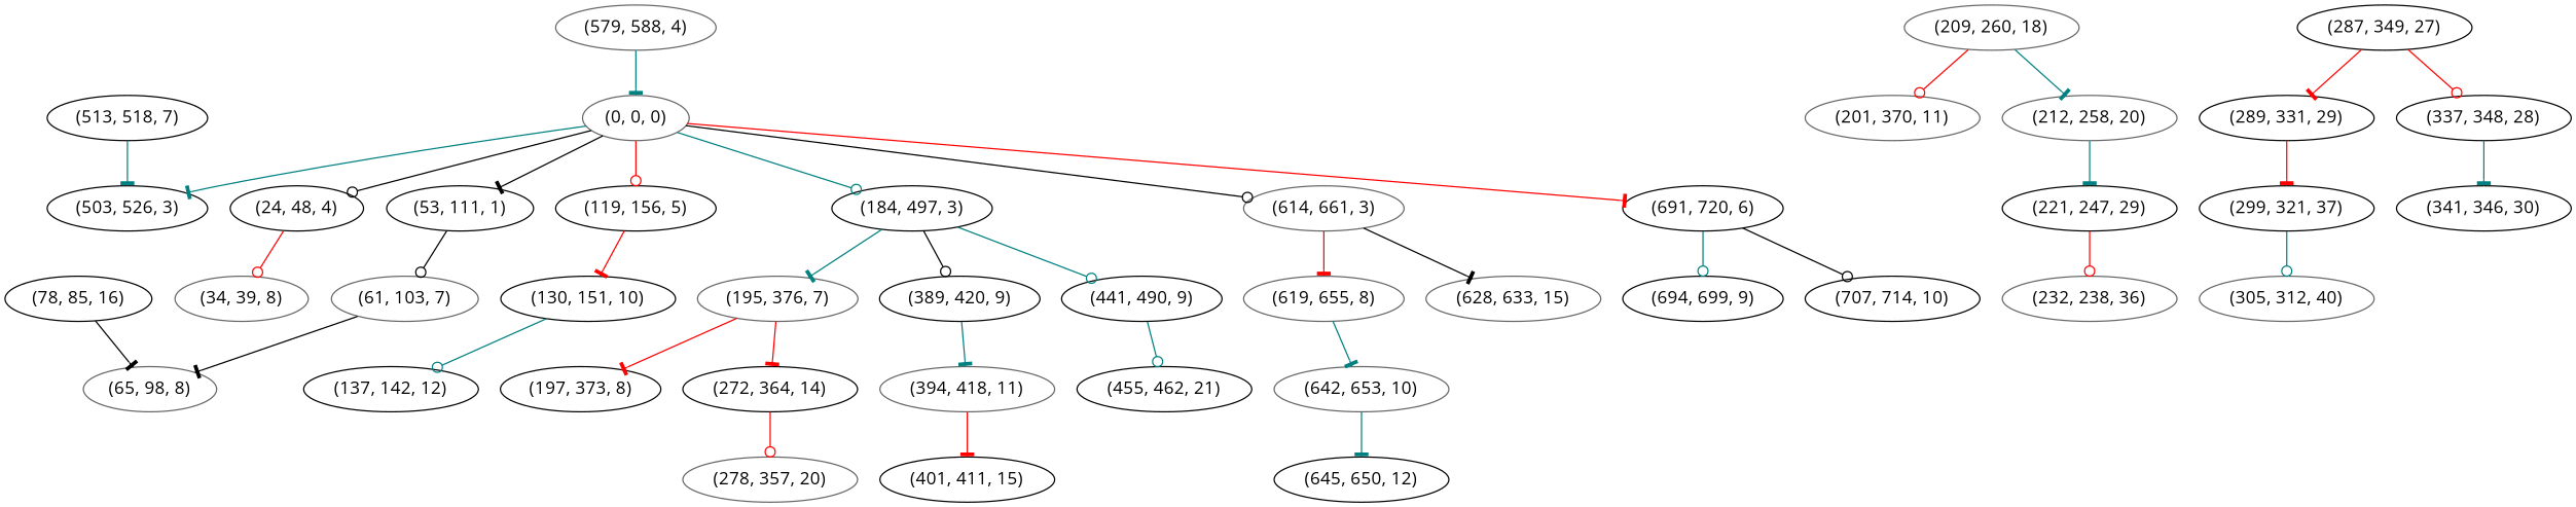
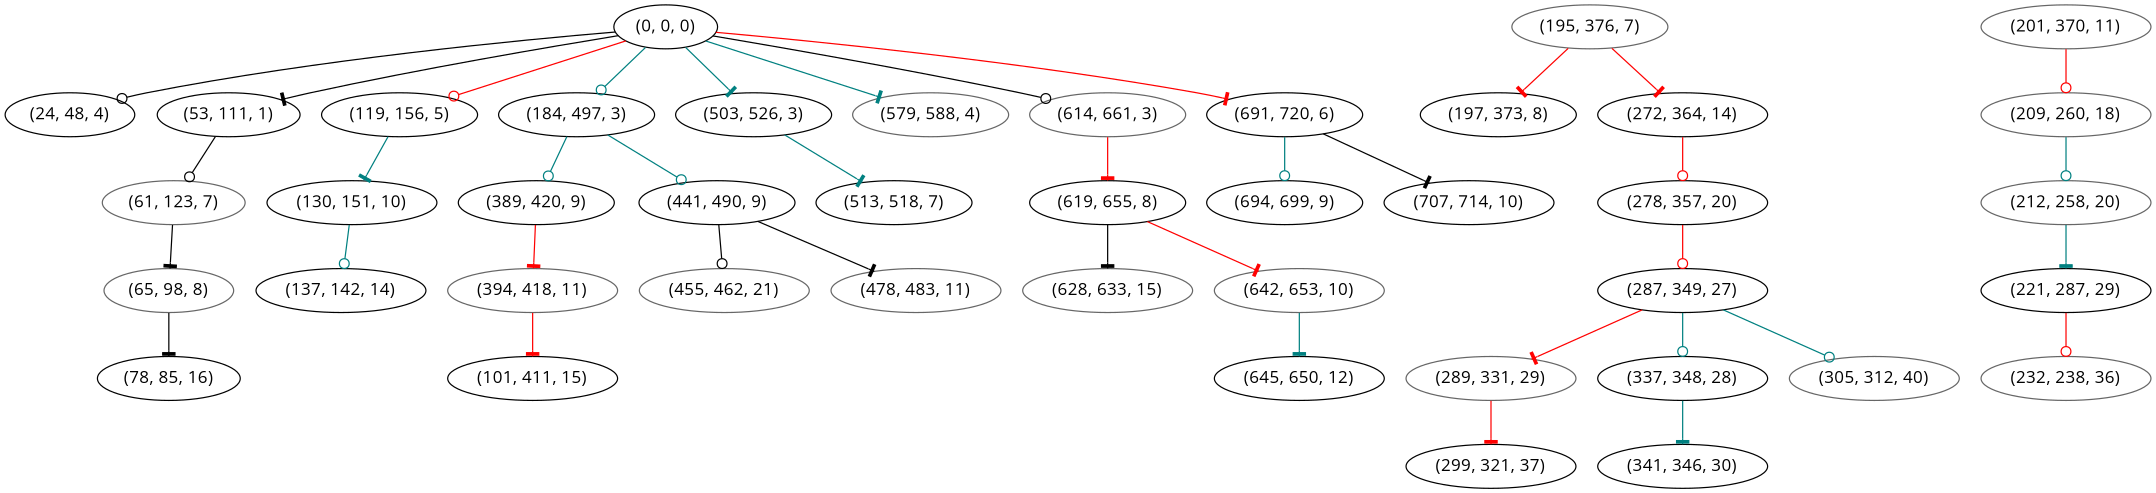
  digraph {
    fontname="Open Sans"
    node [color=black fontname="Open Sans"]
    edge [arrowhead=tee color=teal fontname="Open Sans"]
-   "(0, 0, 0)" [color=gray40]
+   "(0, 0, 0)"
    "(24, 48, 4)"
    "(53, 111, 1)"
    "(119, 156, 5)"
    "(184, 497, 3)"
    "(503, 526, 3)"
    "(579, 588, 4)" [color=gray40]
    "(614, 661, 3)" [color=gray40]
    "(691, 720, 6)"
-   "(34, 39, 8)" [color=gray40]
-   "(61, 103, 7)" [color=gray40]
+   "(61, 103, 7)" [color=gray40 label="(61, 123, 7)"]
    "(130, 151, 10)"
    "(195, 376, 7)" [color=gray40]
    "(389, 420, 9)"
    "(441, 490, 9)"
    "(513, 518, 7)"
-   "(619, 655, 8)" [color=gray40]
+   "(619, 655, 8)"
    "(694, 699, 9)"
    "(707, 714, 10)"
    "(65, 98, 8)" [color=gray40]
    "(78, 85, 16)"
-   "(137, 142, 12)"
+   "(137, 142, 12)" [label="(137, 142, 14)"]
    "(197, 373, 8)"
    "(272, 364, 14)"
    "(394, 418, 11)" [color=gray40]
-   "(455, 462, 21)"
+   "(455, 462, 21)" [color=gray40]
+   "(478, 483, 11)" [color=gray40]
    "(201, 370, 11)" [color=gray40]
    "(209, 260, 18)" [color=gray40]
    "(212, 258, 20)" [color=gray40]
-   "(278, 357, 20)" [color=gray40]
-   "(221, 247, 29)"
+   "(278, 357, 20)"
+   "(221, 247, 29)" [label="(221, 287, 29)"]
    "(232, 238, 36)" [color=gray40]
    "(287, 349, 27)"
-   "(289, 331, 29)"
+   "(289, 331, 29)" [color=gray40]
    "(337, 348, 28)"
    "(299, 321, 37)"
    "(341, 346, 30)"
    "(305, 312, 40)" [color=gray40]
-   "(401, 411, 15)"
+   "(401, 411, 15)" [label="(101, 411, 15)"]
    "(628, 633, 15)" [color=gray40]
    "(642, 653, 10)" [color=gray40]
    "(645, 650, 12)"
    "(0, 0, 0)" -> "(24, 48, 4)" [arrowhead=odot color=black]
    "(0, 0, 0)" -> "(53, 111, 1)" [color=black]
    "(0, 0, 0)" -> "(119, 156, 5)" [arrowhead=odot color=red]
    "(0, 0, 0)" -> "(184, 497, 3)" [arrowhead=odot]
    "(0, 0, 0)" -> "(503, 526, 3)"
-   "(579, 588, 4)" -> "(0, 0, 0)"
+   "(0, 0, 0)" -> "(579, 588, 4)"
    "(0, 0, 0)" -> "(614, 661, 3)" [arrowhead=odot color=black]
    "(0, 0, 0)" -> "(691, 720, 6)" [color=red]
-   "(24, 48, 4)" -> "(34, 39, 8)" [arrowhead=odot color=red]
    "(53, 111, 1)" -> "(61, 103, 7)" [arrowhead=odot color=black]
-   "(119, 156, 5)" -> "(130, 151, 10)" [color=red]
-   "(184, 497, 3)" -> "(195, 376, 7)"
-   "(184, 497, 3)" -> "(389, 420, 9)" [arrowhead=odot color=black]
+   "(119, 156, 5)" -> "(130, 151, 10)"
+   "(184, 497, 3)" -> "(389, 420, 9)" [arrowhead=odot]
    "(184, 497, 3)" -> "(441, 490, 9)" [arrowhead=odot]
-   "(513, 518, 7)" -> "(503, 526, 3)"
+   "(503, 526, 3)" -> "(513, 518, 7)"
    "(614, 661, 3)" -> "(619, 655, 8)" [color=red]
    "(691, 720, 6)" -> "(694, 699, 9)" [arrowhead=odot]
-   "(691, 720, 6)" -> "(707, 714, 10)" [arrowhead=odot color=black]
+   "(691, 720, 6)" -> "(707, 714, 10)" [color=black]
    "(61, 103, 7)" -> "(65, 98, 8)" [color=black]
    "(130, 151, 10)" -> "(137, 142, 12)" [arrowhead=odot]
    "(195, 376, 7)" -> "(197, 373, 8)" [color=red]
    "(195, 376, 7)" -> "(272, 364, 14)" [color=red]
-   "(389, 420, 9)" -> "(394, 418, 11)"
-   "(441, 490, 9)" -> "(455, 462, 21)" [arrowhead=odot]
-   "(614, 661, 3)" -> "(628, 633, 15)" [color=black]
-   "(619, 655, 8)" -> "(642, 653, 10)"
-   "(78, 85, 16)" -> "(65, 98, 8)" [color=black]
+   "(389, 420, 9)" -> "(394, 418, 11)" [color=red]
+   "(441, 490, 9)" -> "(455, 462, 21)" [arrowhead=odot color=black]
+   "(441, 490, 9)" -> "(478, 483, 11)" [color=black]
+   "(619, 655, 8)" -> "(628, 633, 15)" [color=black]
+   "(619, 655, 8)" -> "(642, 653, 10)" [color=red]
+   "(65, 98, 8)" -> "(78, 85, 16)" [color=black]
    "(272, 364, 14)" -> "(278, 357, 20)" [arrowhead=odot color=red]
    "(394, 418, 11)" -> "(401, 411, 15)" [color=red]
-   "(209, 260, 18)" -> "(201, 370, 11)" [arrowhead=odot color=red]
-   "(209, 260, 18)" -> "(212, 258, 20)"
+   "(201, 370, 11)" -> "(209, 260, 18)" [arrowhead=odot color=red]
+   "(209, 260, 18)" -> "(212, 258, 20)" [arrowhead=odot]
    "(212, 258, 20)" -> "(221, 247, 29)"
+   "(278, 357, 20)" -> "(287, 349, 27)" [arrowhead=odot color=red]
    "(221, 247, 29)" -> "(232, 238, 36)" [arrowhead=odot color=red]
    "(287, 349, 27)" -> "(289, 331, 29)" [color=red]
-   "(287, 349, 27)" -> "(337, 348, 28)" [arrowhead=odot color=red]
+   "(287, 349, 27)" -> "(337, 348, 28)" [arrowhead=odot]
    "(289, 331, 29)" -> "(299, 321, 37)" [color=red]
    "(337, 348, 28)" -> "(341, 346, 30)"
-   "(299, 321, 37)" -> "(305, 312, 40)" [arrowhead=odot]
+   "(287, 349, 27)" -> "(305, 312, 40)" [arrowhead=odot]
    "(642, 653, 10)" -> "(645, 650, 12)"
  }
